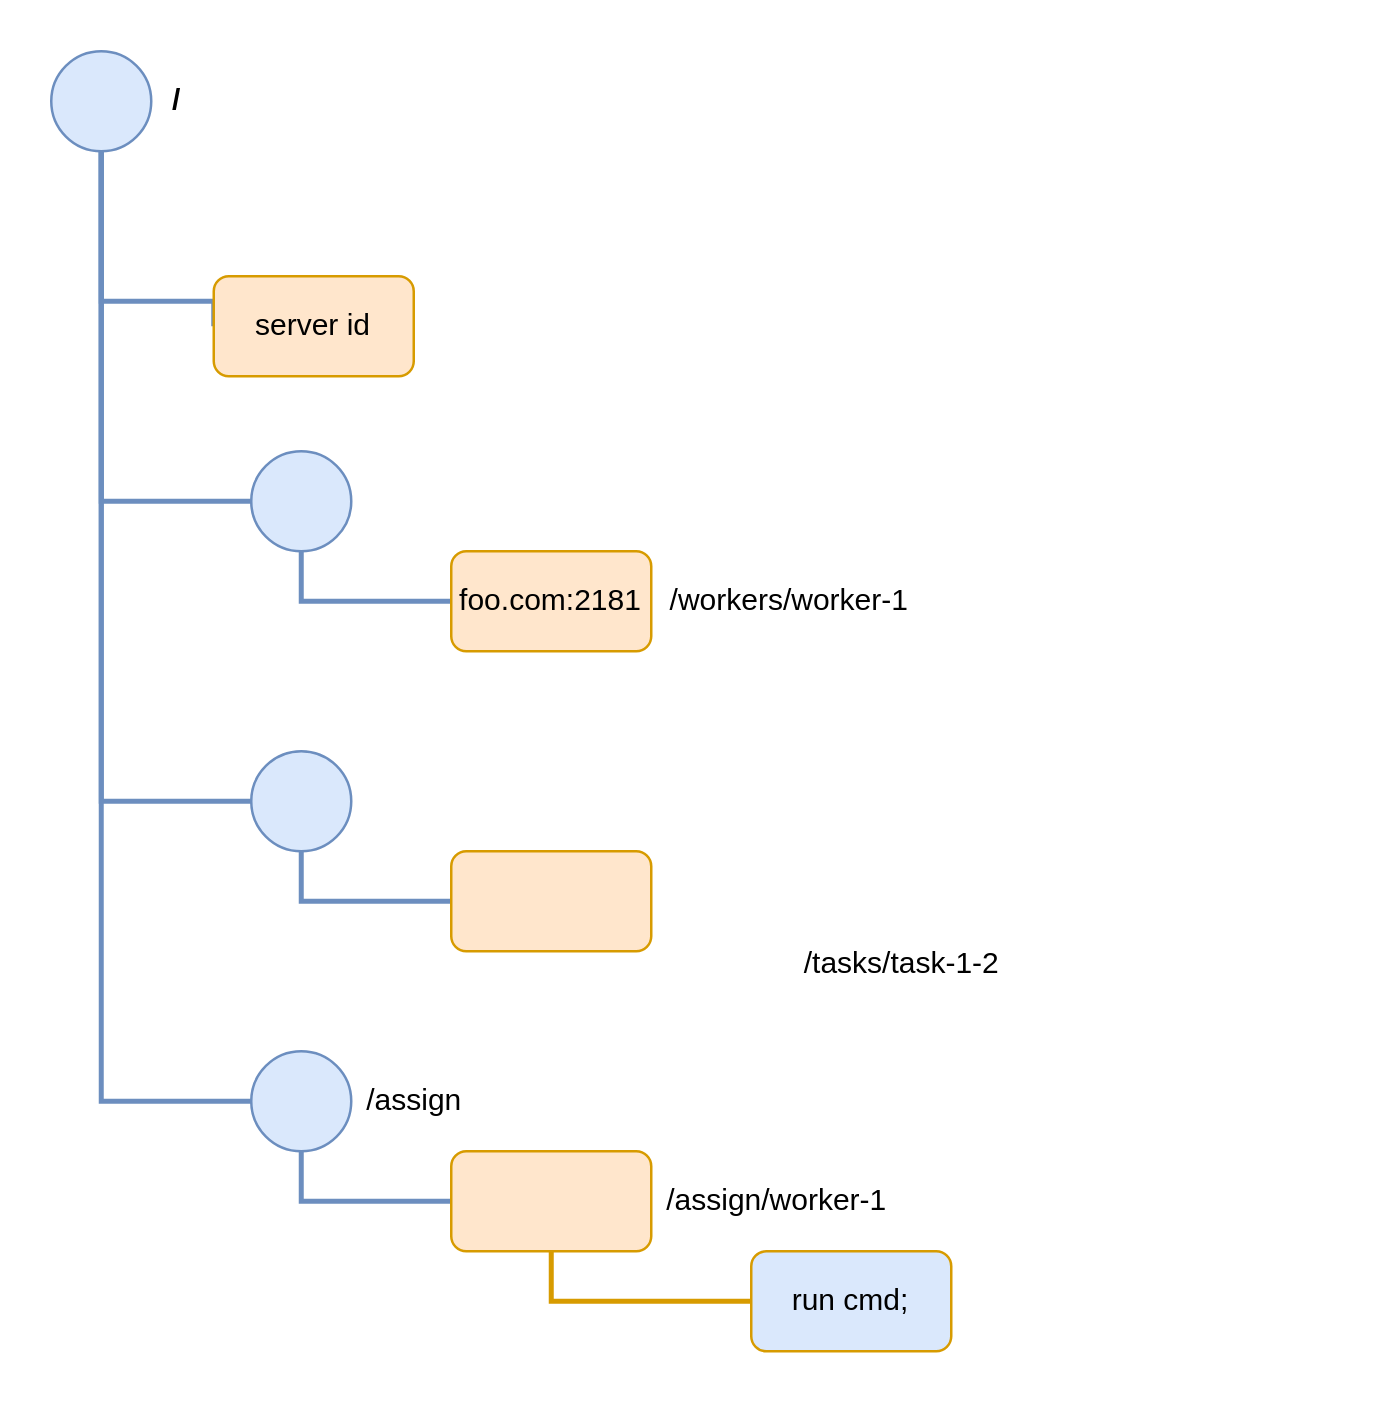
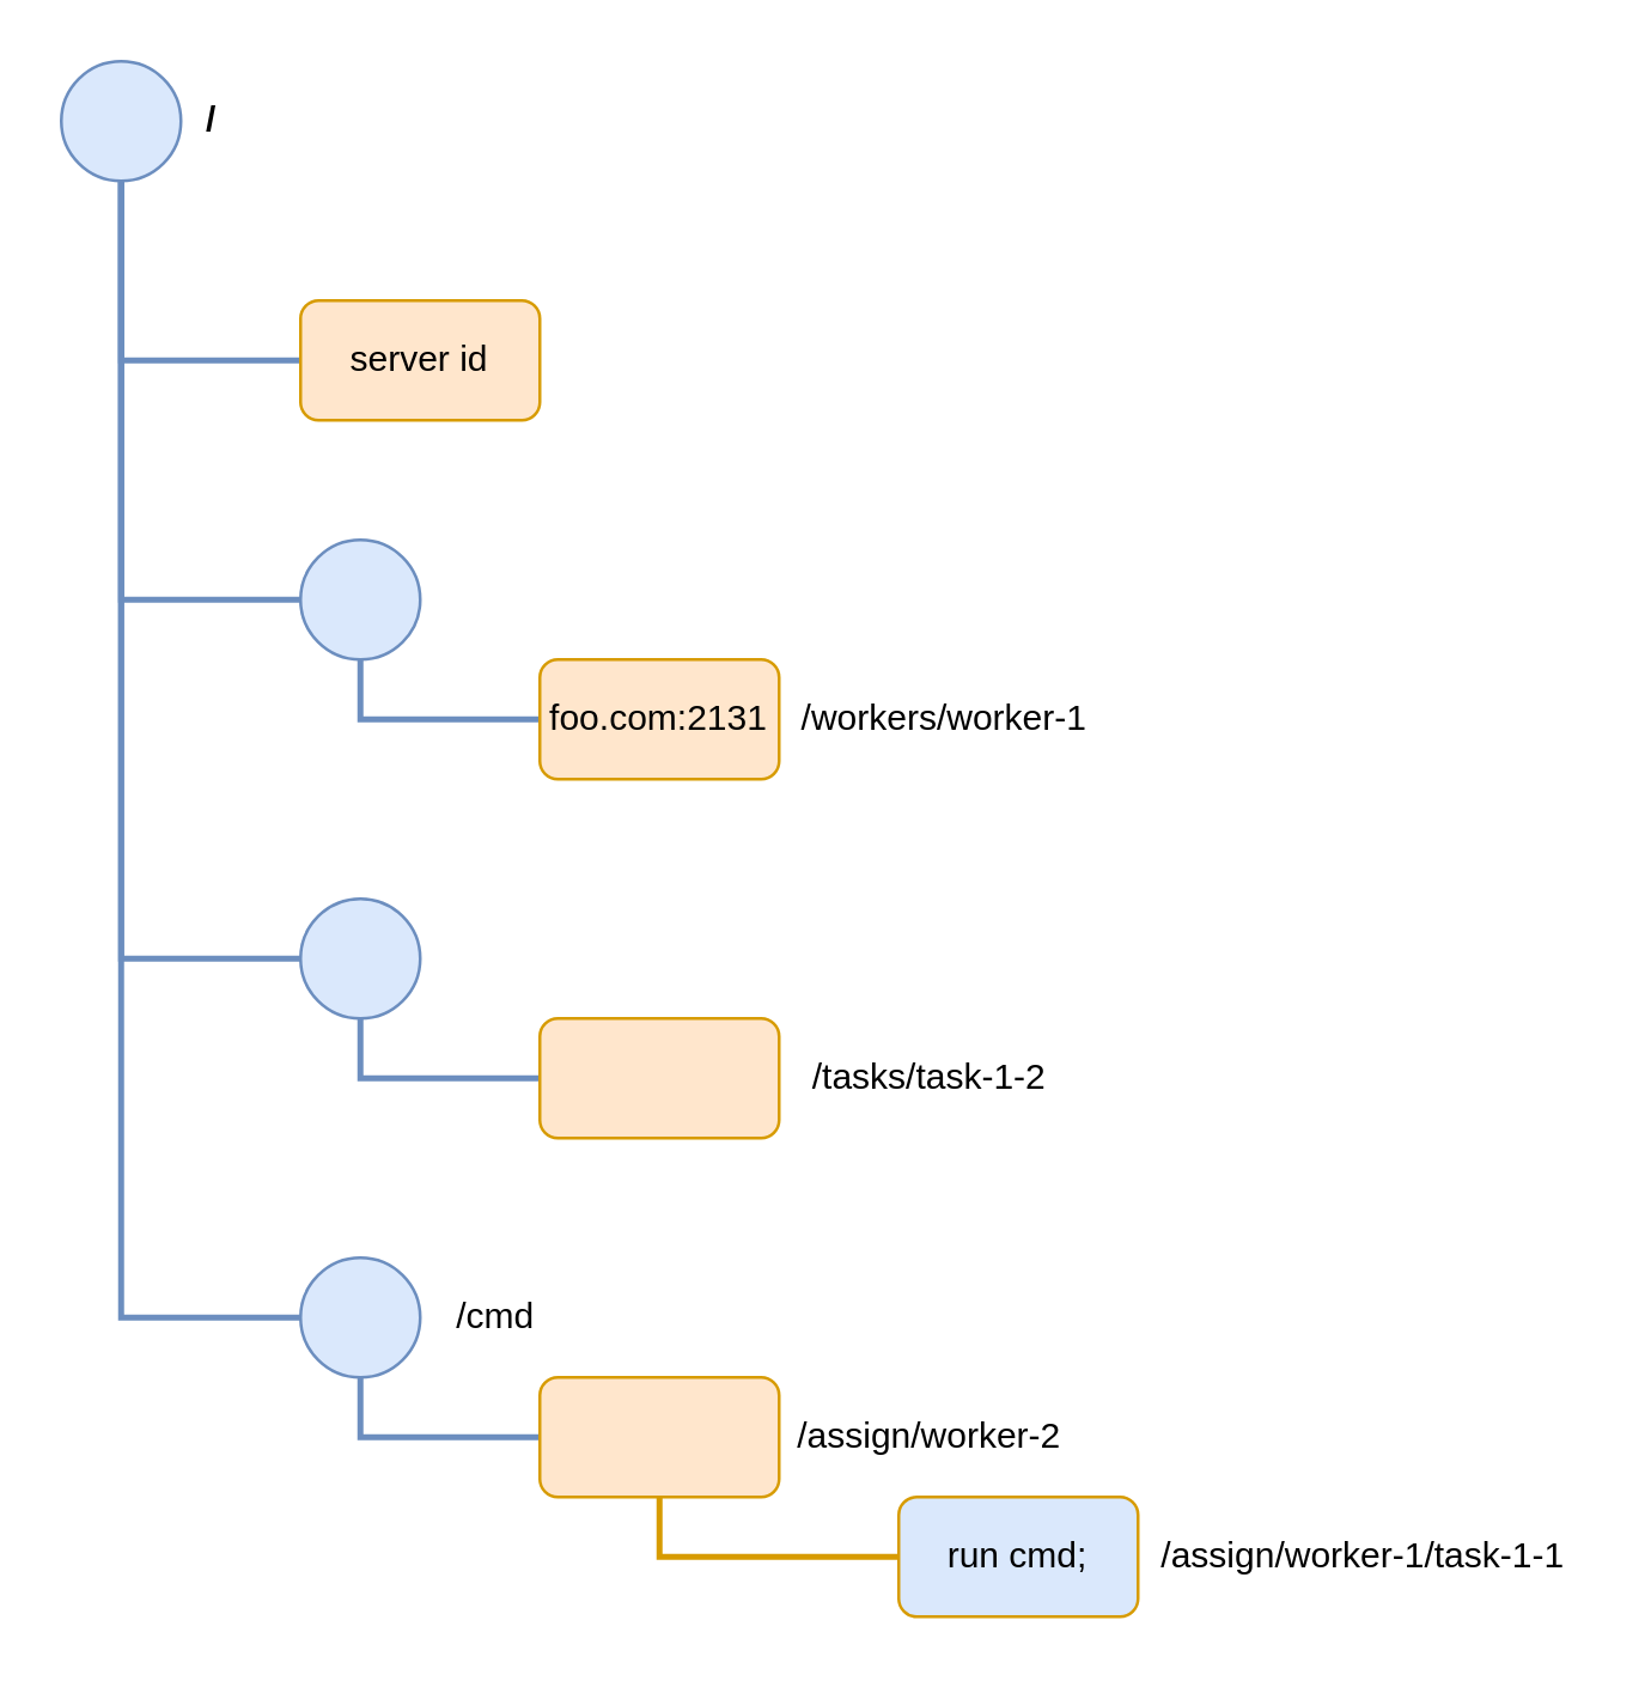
  <mxCell id="0" />
  <mxCell id="1" parent="0" />
  <mxCell id="2" style="edgeStyle=orthogonalEdgeStyle;rounded=0;orthogonalLoop=1;jettySize=auto;html=1;entryX=0;entryY=0.5;entryDx=0;entryDy=0;fillColor=#dae8fc;strokeColor=#6c8ebf;strokeWidth=2;endArrow=none;endFill=0;" parent="1" source="6" target="7" edge="1"><mxGeometry relative="1" as="geometry"><Array as="points"><mxPoint x="40" y="120" /></Array></mxGeometry></mxCell>
  <mxCell id="3" style="edgeStyle=orthogonalEdgeStyle;rounded=0;orthogonalLoop=1;jettySize=auto;html=1;entryX=0;entryY=0.5;entryDx=0;entryDy=0;strokeColor=#6c8ebf;strokeWidth=2;fillColor=#dae8fc;endFill=0;endArrow=none;" parent="1" source="6" target="9" edge="1"><mxGeometry relative="1" as="geometry"><Array as="points"><mxPoint x="40" y="200" /></Array></mxGeometry></mxCell>
  <mxCell id="4" style="edgeStyle=orthogonalEdgeStyle;rounded=0;orthogonalLoop=1;jettySize=auto;html=1;strokeColor=#6c8ebf;strokeWidth=2;fillColor=#dae8fc;endFill=0;endArrow=none;" parent="1" source="6" target="12" edge="1"><mxGeometry relative="1" as="geometry"><Array as="points"><mxPoint x="40" y="320" /></Array></mxGeometry></mxCell>
  <mxCell id="5" style="edgeStyle=orthogonalEdgeStyle;rounded=0;orthogonalLoop=1;jettySize=auto;html=1;fillColor=#dae8fc;strokeColor=#6c8ebf;strokeWidth=2;endArrow=none;endFill=0;" parent="1" source="6" target="15" edge="1"><mxGeometry relative="1" as="geometry"><Array as="points"><mxPoint x="40" y="440" /></Array></mxGeometry></mxCell>
  <mxCell id="6" value="" style="ellipse;whiteSpace=wrap;html=1;aspect=fixed;fillColor=#dae8fc;strokeColor=#6c8ebf;" parent="1" vertex="1"><mxGeometry x="20" y="20" width="40" height="40" as="geometry" /></mxCell>
- <mxCell id="7" value="server id" style="rounded=1;whiteSpace=wrap;html=1;fillColor=#ffe6cc;strokeColor=#d79b00;" parent="1" vertex="1"><mxGeometry x="85" y="110" width="80" height="40" as="geometry" /></mxCell>
+ <mxCell id="7" value="server id" style="rounded=1;whiteSpace=wrap;html=1;fillColor=#ffe6cc;strokeColor=#d79b00;" parent="1" vertex="1"><mxGeometry x="100" y="100" width="80" height="40" as="geometry" /></mxCell>
  <mxCell id="8" style="edgeStyle=orthogonalEdgeStyle;rounded=0;orthogonalLoop=1;jettySize=auto;html=1;entryX=0;entryY=0.5;entryDx=0;entryDy=0;fillColor=#dae8fc;strokeColor=#6c8ebf;strokeWidth=2;endArrow=none;endFill=0;" parent="1" source="9" target="10" edge="1"><mxGeometry relative="1" as="geometry"><Array as="points"><mxPoint x="120" y="240" /></Array></mxGeometry></mxCell>
  <mxCell id="9" value="" style="ellipse;whiteSpace=wrap;html=1;aspect=fixed;fillColor=#dae8fc;strokeColor=#6c8ebf;" parent="1" vertex="1"><mxGeometry x="100" y="180" width="40" height="40" as="geometry" /></mxCell>
- <mxCell id="10" value="foo.com:2181" style="rounded=1;whiteSpace=wrap;html=1;fillColor=#ffe6cc;strokeColor=#d79b00;" parent="1" vertex="1"><mxGeometry x="180" y="220" width="80" height="40" as="geometry" /></mxCell>
+ <mxCell id="10" value="foo.com:2131" style="rounded=1;whiteSpace=wrap;html=1;fillColor=#ffe6cc;strokeColor=#d79b00;" parent="1" vertex="1"><mxGeometry x="180" y="220" width="80" height="40" as="geometry" /></mxCell>
  <mxCell id="11" style="edgeStyle=orthogonalEdgeStyle;rounded=0;orthogonalLoop=1;jettySize=auto;html=1;entryX=0;entryY=0.5;entryDx=0;entryDy=0;strokeColor=#6c8ebf;strokeWidth=2;fillColor=#dae8fc;endFill=0;endArrow=none;" parent="1" source="12" target="13" edge="1"><mxGeometry relative="1" as="geometry"><Array as="points"><mxPoint x="120" y="360" /></Array></mxGeometry></mxCell>
  <mxCell id="12" value="" style="ellipse;whiteSpace=wrap;html=1;aspect=fixed;fillColor=#dae8fc;strokeColor=#6c8ebf;" parent="1" vertex="1"><mxGeometry x="100" y="300" width="40" height="40" as="geometry" /></mxCell>
  <mxCell id="13" value="" style="rounded=1;whiteSpace=wrap;html=1;fillColor=#ffe6cc;strokeColor=#d79b00;" parent="1" vertex="1"><mxGeometry x="180" y="340" width="80" height="40" as="geometry" /></mxCell>
  <mxCell id="14" style="edgeStyle=orthogonalEdgeStyle;rounded=0;orthogonalLoop=1;jettySize=auto;html=1;entryX=0;entryY=0.5;entryDx=0;entryDy=0;strokeColor=#6c8ebf;strokeWidth=2;fillColor=#dae8fc;endFill=0;endArrow=none;" parent="1" source="15" target="17" edge="1"><mxGeometry relative="1" as="geometry"><Array as="points"><mxPoint x="120" y="480" /></Array></mxGeometry></mxCell>
  <mxCell id="15" value="" style="ellipse;whiteSpace=wrap;html=1;aspect=fixed;fillColor=#dae8fc;strokeColor=#6c8ebf;" parent="1" vertex="1"><mxGeometry x="100" y="420" width="40" height="40" as="geometry" /></mxCell>
  <mxCell id="16" style="edgeStyle=orthogonalEdgeStyle;rounded=0;orthogonalLoop=1;jettySize=auto;html=1;entryX=0;entryY=0.5;entryDx=0;entryDy=0;strokeColor=#d79b00;strokeWidth=2;fillColor=#ffe6cc;endFill=0;endArrow=none;" parent="1" source="17" target="18" edge="1"><mxGeometry relative="1" as="geometry"><Array as="points"><mxPoint x="220" y="520" /></Array></mxGeometry></mxCell>
  <mxCell id="17" value="" style="rounded=1;whiteSpace=wrap;html=1;fillColor=#ffe6cc;strokeColor=#d79b00;" parent="1" vertex="1"><mxGeometry x="180" y="460" width="80" height="40" as="geometry" /></mxCell>
  <mxCell id="18" value="run cmd;" style="rounded=1;whiteSpace=wrap;html=1;fillColor=#dae8fc;strokeColor=#d79b00;" parent="1" vertex="1"><mxGeometry x="300" y="500" width="80" height="40" as="geometry" /></mxCell>
  <mxCell id="19" value="&lt;b&gt;/&lt;/b&gt;" style="text;html=1;align=center;verticalAlign=middle;resizable=0;points=[];autosize=1;" parent="1" vertex="1"><mxGeometry x="60" y="30" width="20" height="20" as="geometry" /></mxCell>
  <mxCell id="20" value="/workers/worker-1" style="text;html=1;align=center;verticalAlign=middle;resizable=0;points=[];autosize=1;" parent="1" vertex="1"><mxGeometry x="260" y="230" width="110" height="20" as="geometry" /></mxCell>
- <mxCell id="21" value="/tasks/task-1-2" style="text;html=1;align=center;verticalAlign=middle;resizable=0;points=[];autosize=1;" parent="1" vertex="1"><mxGeometry x="315" y="375" width="90" height="20" as="geometry" /></mxCell>
- <mxCell id="22" value="/assign" style="text;html=1;align=center;verticalAlign=middle;resizable=0;points=[];autosize=1;" parent="1" vertex="1"><mxGeometry x="140" y="430" width="50" height="20" as="geometry" /></mxCell>
- <mxCell id="23" value="/assign/worker-1" style="text;html=1;align=center;verticalAlign=middle;resizable=0;points=[];autosize=1;" parent="1" vertex="1"><mxGeometry x="260" y="470" width="100" height="20" as="geometry" /></mxCell>
+ <mxCell id="21" value="/tasks/task-1-2" style="text;html=1;align=center;verticalAlign=middle;resizable=0;points=[];autosize=1;" parent="1" vertex="1"><mxGeometry x="265" y="350" width="90" height="20" as="geometry" /></mxCell>
+ <mxCell id="22" value="/cmd" style="text;html=1;align=center;verticalAlign=middle;resizable=0;points=[];autosize=1;" parent="1" vertex="1"><mxGeometry x="140" y="430" width="50" height="20" as="geometry" /></mxCell>
+ <mxCell id="23" value="/assign/worker-2" style="text;html=1;align=center;verticalAlign=middle;resizable=0;points=[];autosize=1;" parent="1" vertex="1"><mxGeometry x="260" y="470" width="100" height="20" as="geometry" /></mxCell>
+ <mxCell id="24" value="/assign/worker-1/task-1-1" style="text;html=1;align=center;verticalAlign=middle;resizable=0;points=[];autosize=1;" parent="1" vertex="1"><mxGeometry x="380" y="510" width="150" height="20" as="geometry" /></mxCell>
